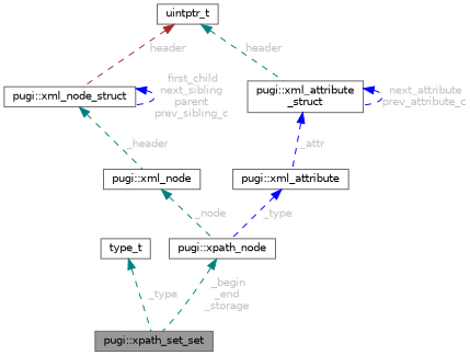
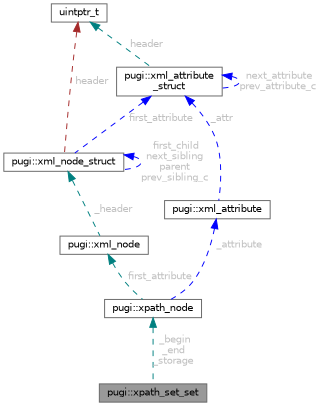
  digraph {
    fontname="DejaVu Sans"
    node [color=gray40 fillcolor=white fontname="DejaVu Sans" fontsize=10 shape=box style=filled]
    edge [color=teal dir=back fontcolor=grey fontname="DejaVu Sans" fontsize=10 labelfontname=Helvetica labelfontsize=10 style=dashed]
    n1 [fillcolor=grey60 fontcolor=black height=0.2 label="pugi::xpath_set_set" width=0.4]
-   n2 [height=0.2 label=type_t width=0.4]
    n3 [height=0.2 label="pugi::xpath_node" width=0.4]
    n4 [height=0.2 label="pugi::xml_node" width=0.4]
    n5 [height=0.2 label="pugi::xml_node_struct" width=0.4]
    n6 [height=0.2 label=uintptr_t width=0.4]
    n7 [height=0.2 label="pugi::xml_attribute\l_struct" width=0.4]
    n8 [height=0.2 label="pugi::xml_attribute" width=0.4]
-   n2 -> n1 [label=" _type"]
    n3 -> n1 [label=" _begin\n_end\n_storage"]
-   n4 -> n3 [label=" _node"]
+   n4 -> n3 [label=" first_attribute"]
    n5 -> n4 [label=" _header"]
    n5 -> n5 [color=blue label=" first_child\nnext_sibling\nparent\nprev_sibling_c"]
    n6 -> n5 [color=brown label=" header"]
    n6 -> n7 [label=" header"]
+   n7 -> n5 [color=blue label=" first_attribute"]
    n7 -> n7 [color=blue label=" next_attribute\nprev_attribute_c"]
    n7 -> n8 [color=blue label=" _attr"]
-   n8 -> n3 [color=blue label=" _type"]
+   n8 -> n3 [color=blue label=" _attribute"]
  }
